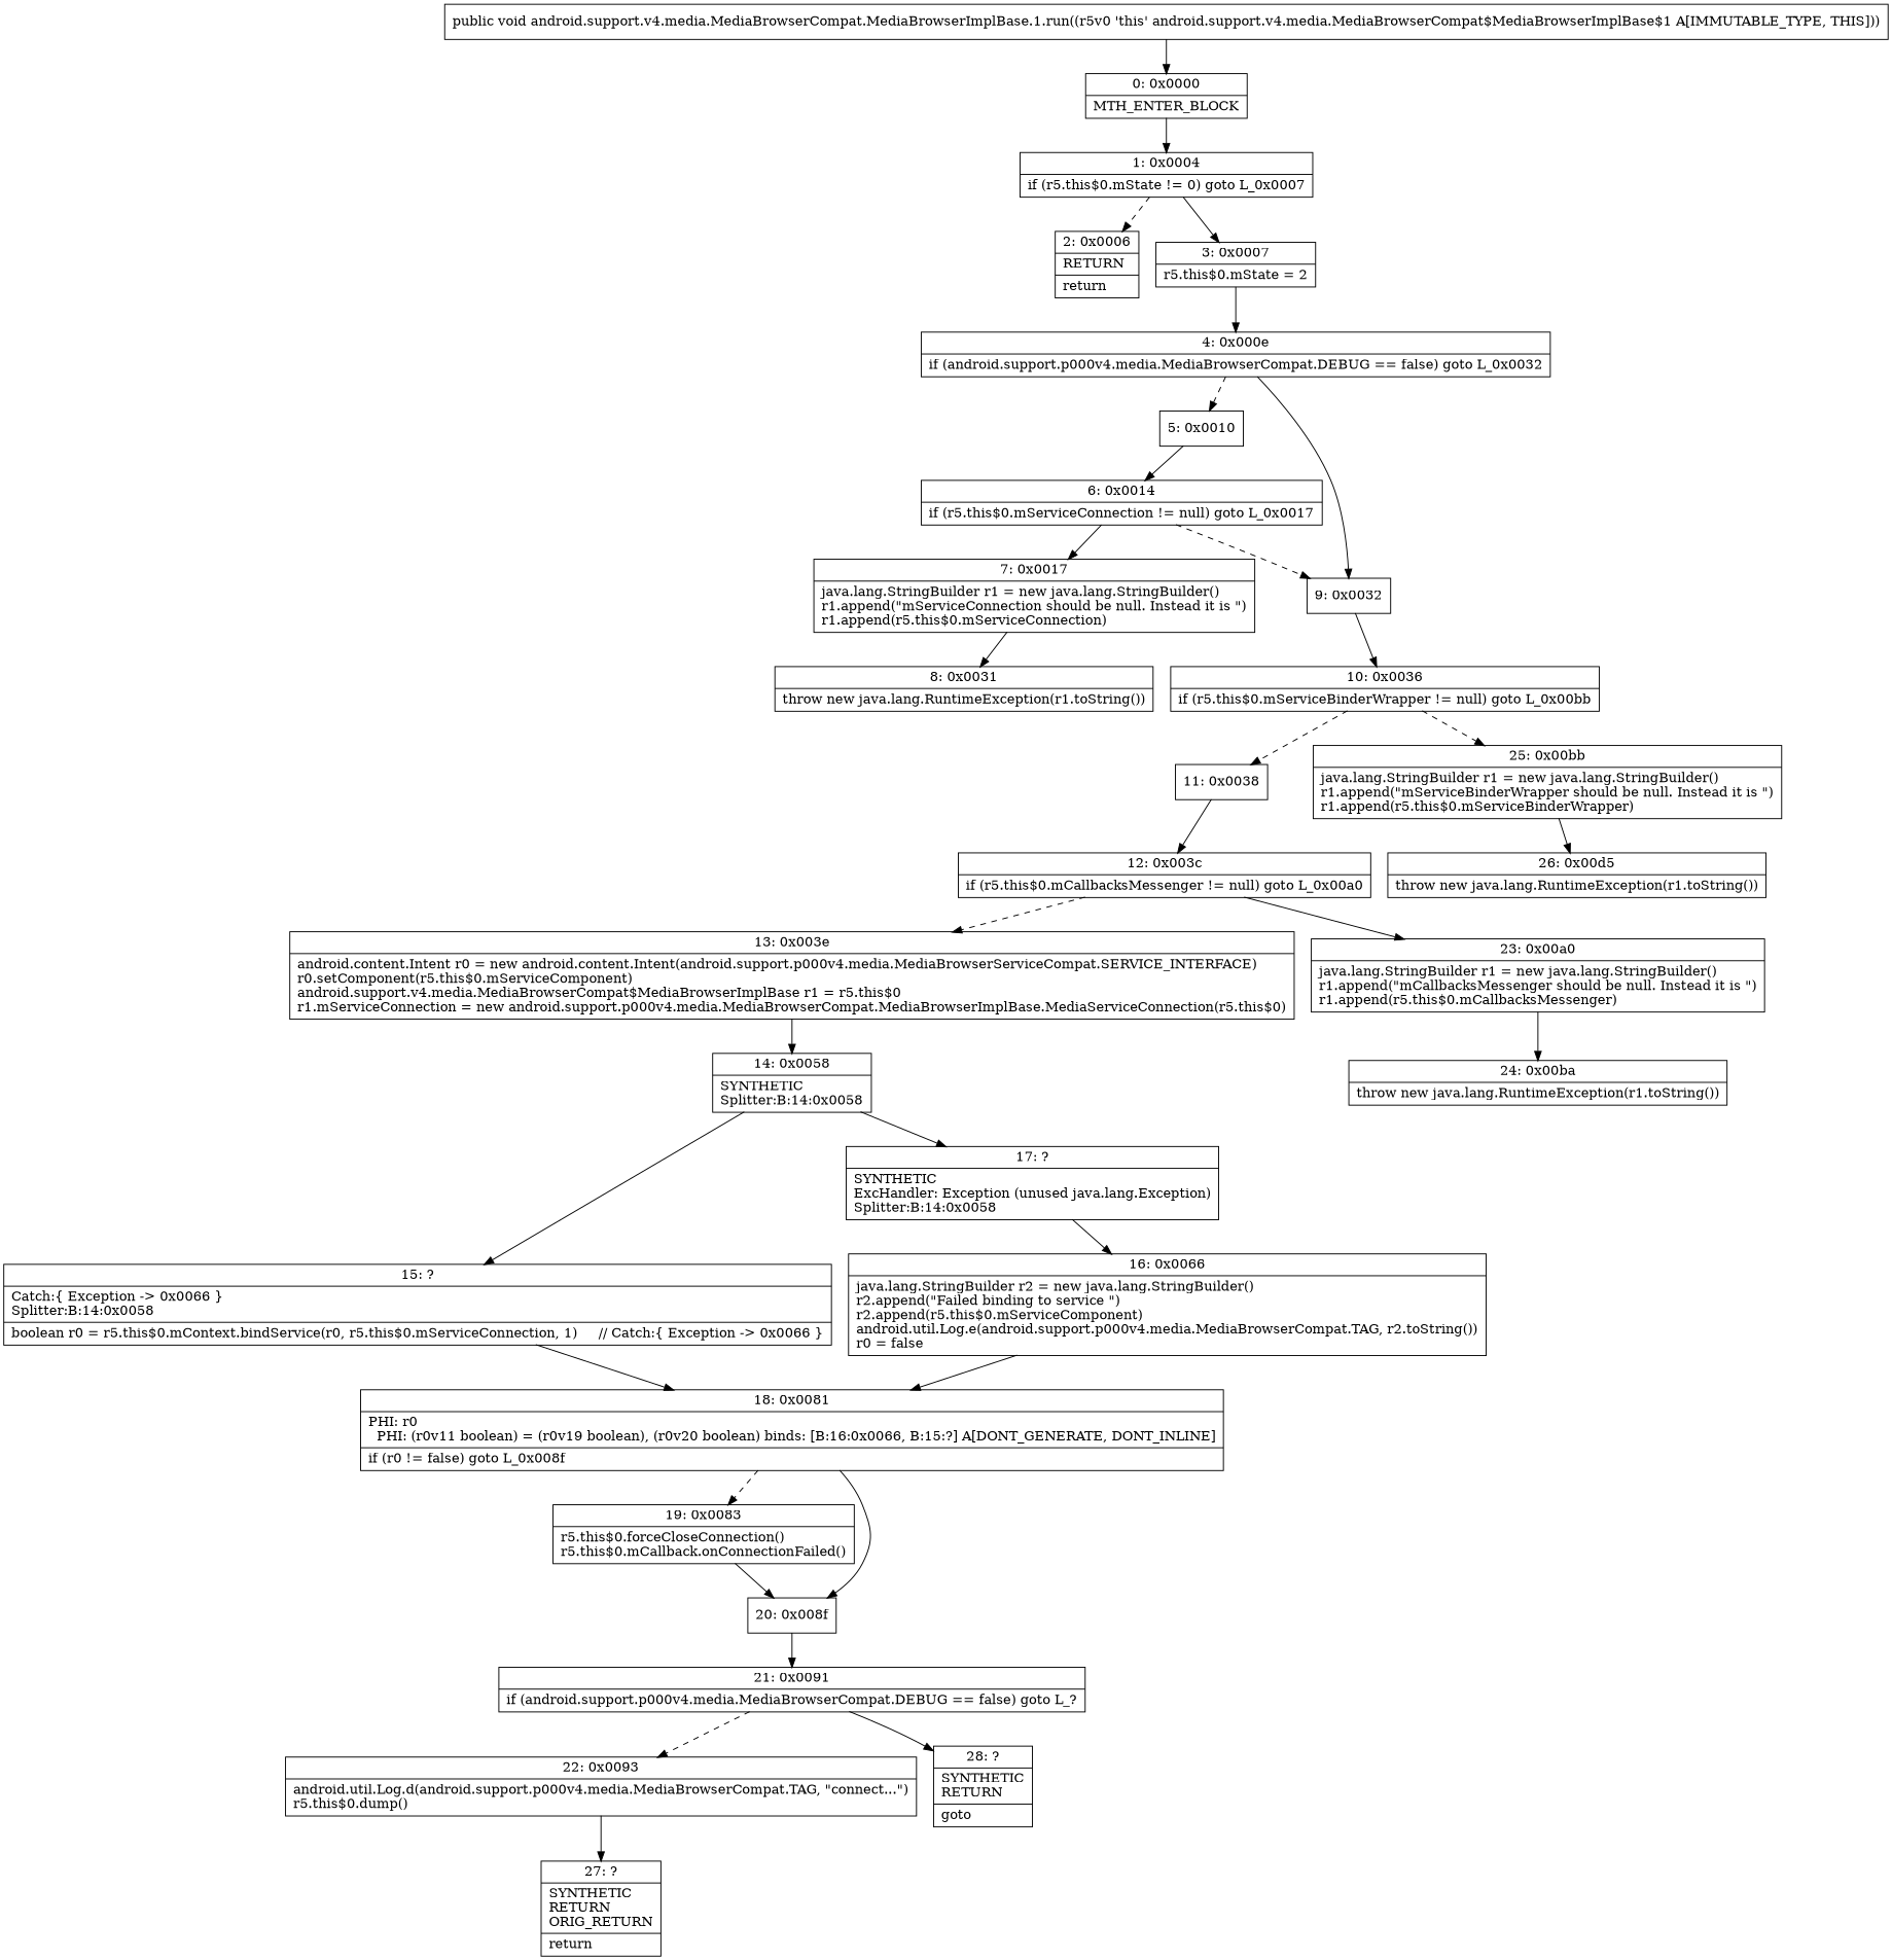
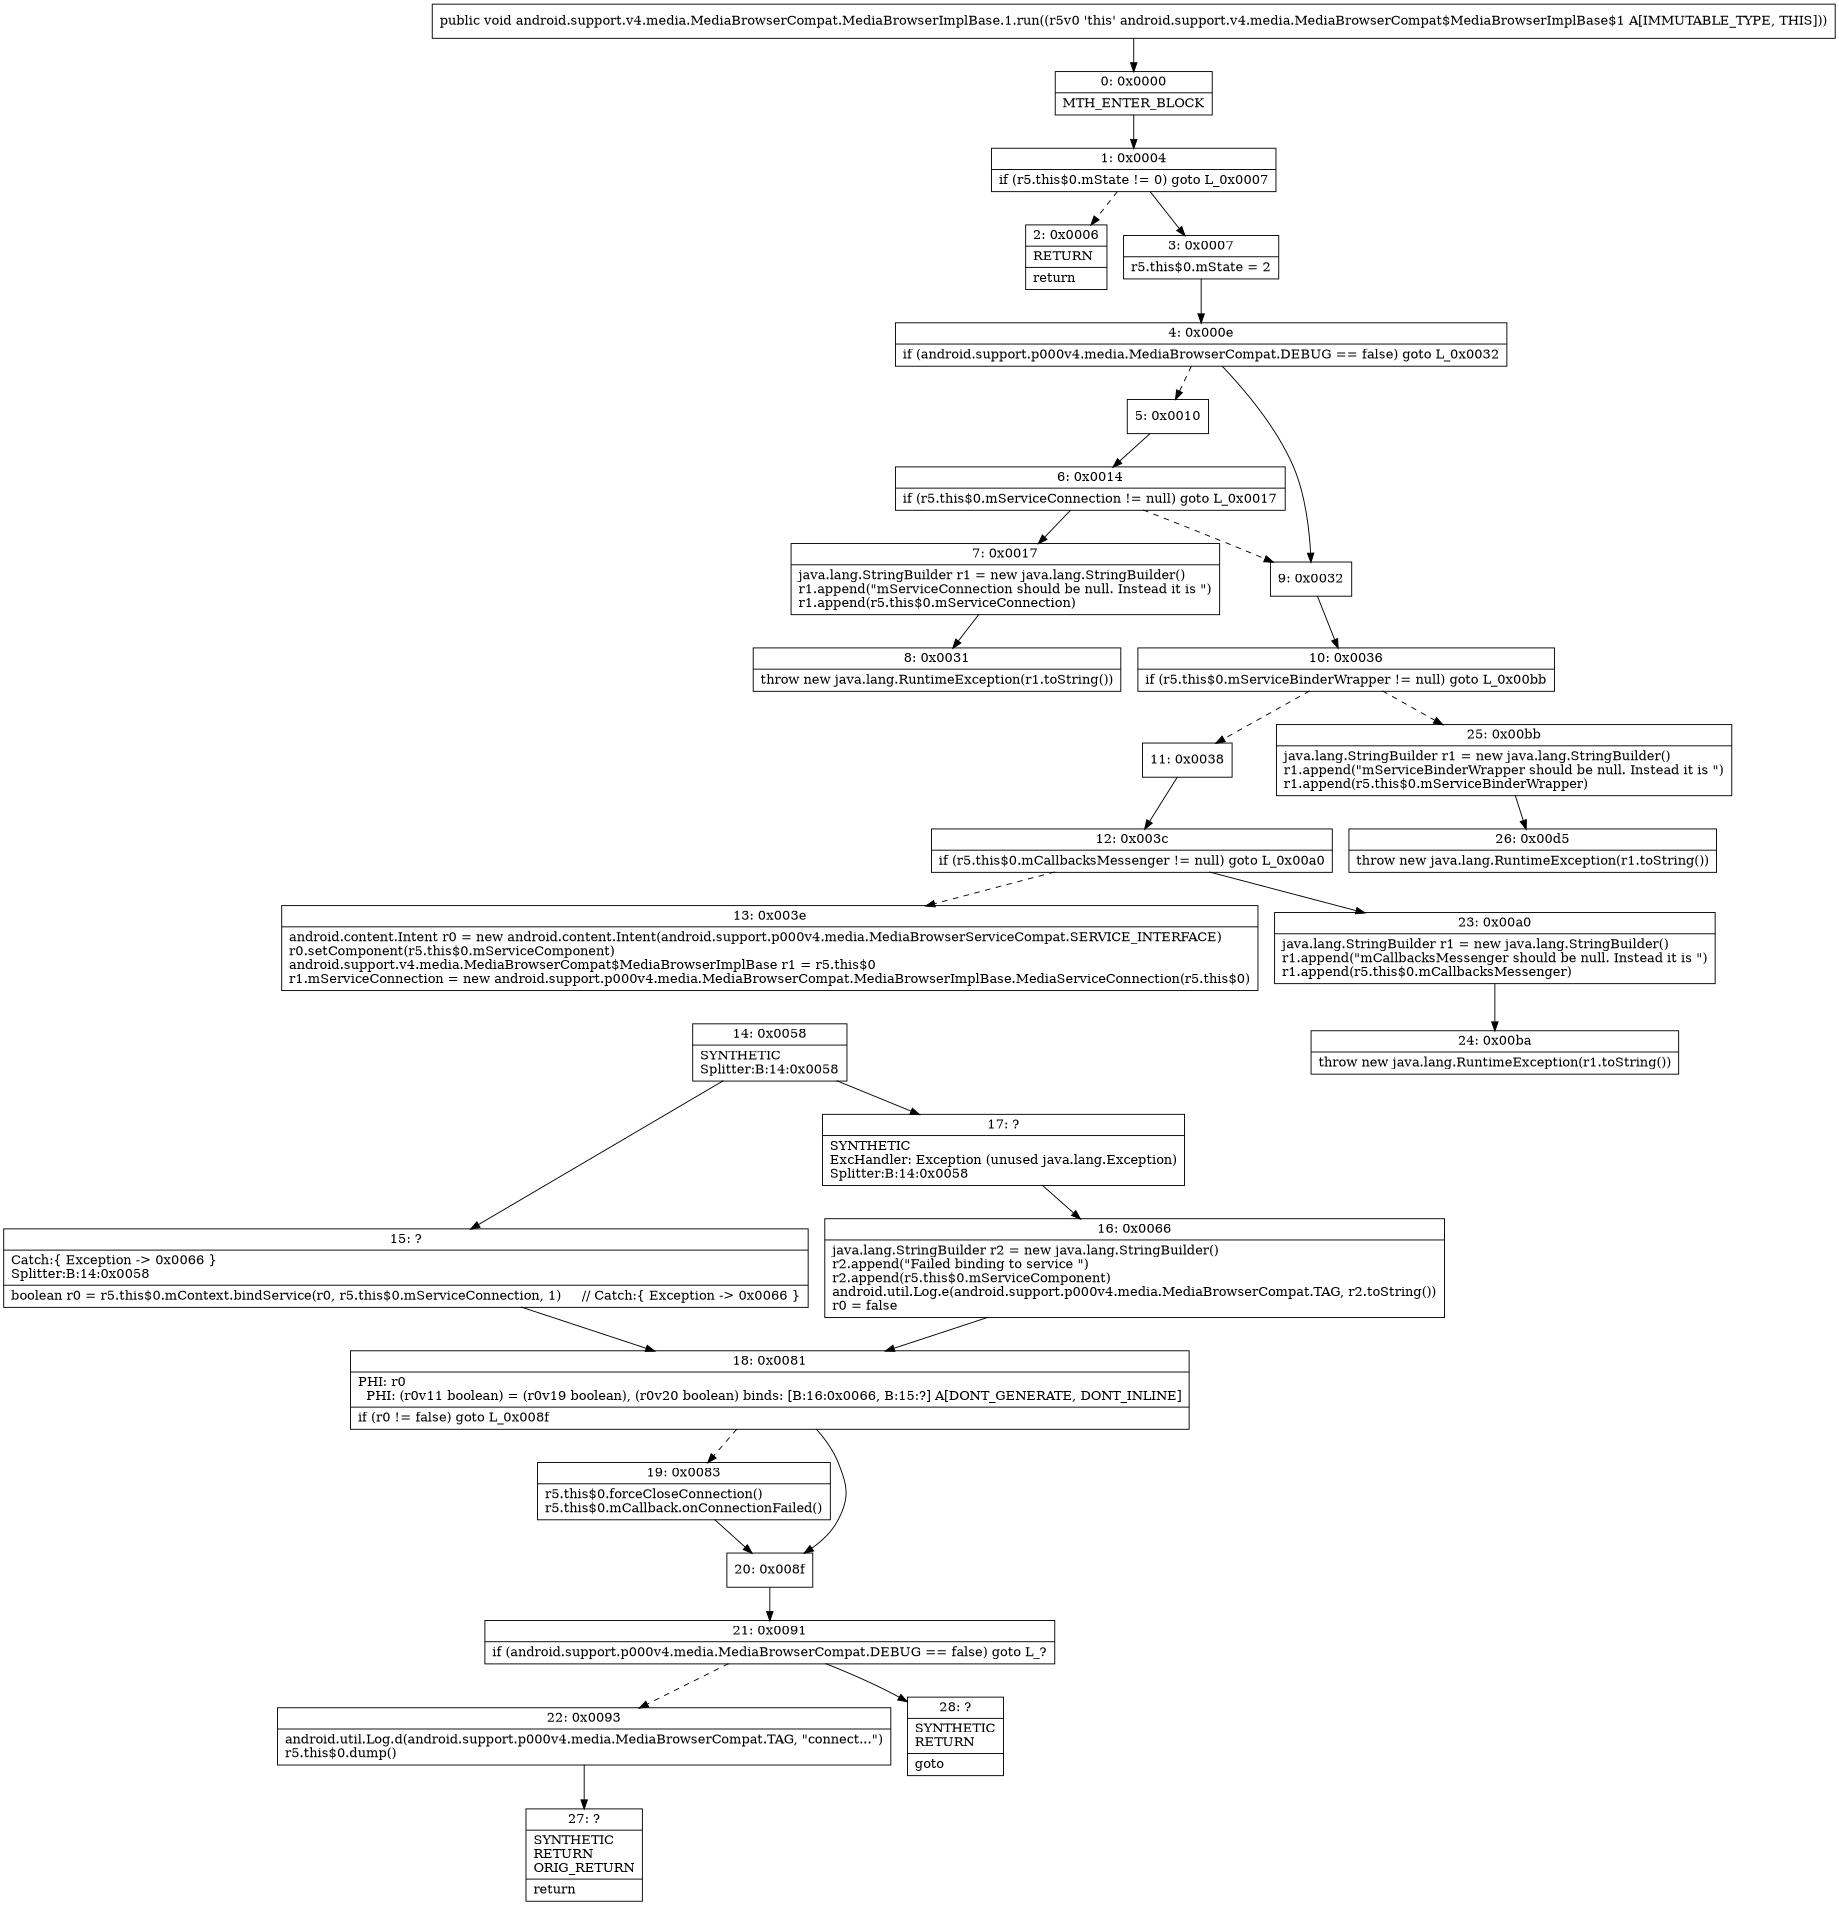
  digraph {
    node [shape=record]
    n1 [label="{0\:\ 0x0000|MTH_ENTER_BLOCK\l}"]
    n2 [label="{1\:\ 0x0004|if (r5.this$0.mState != 0) goto L_0x0007\l}"]
    n3 [label="{2\:\ 0x0006|RETURN\l|return\l}"]
    n4 [label="{3\:\ 0x0007|r5.this$0.mState = 2\l}"]
    n5 [label="{4\:\ 0x000e|if (android.support.p000v4.media.MediaBrowserCompat.DEBUG == false) goto L_0x0032\l}"]
    n6 [label="{5\:\ 0x0010}"]
    n7 [label="{9\:\ 0x0032}"]
    n8 [label="{6\:\ 0x0014|if (r5.this$0.mServiceConnection != null) goto L_0x0017\l}"]
    n9 [label="{10\:\ 0x0036|if (r5.this$0.mServiceBinderWrapper != null) goto L_0x00bb\l}"]
    n10 [label="{7\:\ 0x0017|java.lang.StringBuilder r1 = new java.lang.StringBuilder()\lr1.append(\"mServiceConnection should be null. Instead it is \")\lr1.append(r5.this$0.mServiceConnection)\l}"]
    n11 [label="{8\:\ 0x0031|throw new java.lang.RuntimeException(r1.toString())\l}"]
    n12 [label="{11\:\ 0x0038}"]
    n13 [label="{25\:\ 0x00bb|java.lang.StringBuilder r1 = new java.lang.StringBuilder()\lr1.append(\"mServiceBinderWrapper should be null. Instead it is \")\lr1.append(r5.this$0.mServiceBinderWrapper)\l}"]
    n14 [label="{12\:\ 0x003c|if (r5.this$0.mCallbacksMessenger != null) goto L_0x00a0\l}"]
    n15 [label="{26\:\ 0x00d5|throw new java.lang.RuntimeException(r1.toString())\l}"]
    n16 [label="{13\:\ 0x003e|android.content.Intent r0 = new android.content.Intent(android.support.p000v4.media.MediaBrowserServiceCompat.SERVICE_INTERFACE)\lr0.setComponent(r5.this$0.mServiceComponent)\landroid.support.v4.media.MediaBrowserCompat$MediaBrowserImplBase r1 = r5.this$0\lr1.mServiceConnection = new android.support.p000v4.media.MediaBrowserCompat.MediaBrowserImplBase.MediaServiceConnection(r5.this$0)\l}"]
    n17 [label="{23\:\ 0x00a0|java.lang.StringBuilder r1 = new java.lang.StringBuilder()\lr1.append(\"mCallbacksMessenger should be null. Instead it is \")\lr1.append(r5.this$0.mCallbacksMessenger)\l}"]
    n18 [label="{14\:\ 0x0058|SYNTHETIC\lSplitter:B:14:0x0058\l}"]
    n19 [label="{24\:\ 0x00ba|throw new java.lang.RuntimeException(r1.toString())\l}"]
    n20 [label="{15\:\ ?|Catch:\{ Exception \-\> 0x0066 \}\lSplitter:B:14:0x0058\l|boolean r0 = r5.this$0.mContext.bindService(r0, r5.this$0.mServiceConnection, 1)     \/\/ Catch:\{ Exception \-\> 0x0066 \}\l}"]
    n21 [label="{17\:\ ?|SYNTHETIC\lExcHandler: Exception (unused java.lang.Exception)\lSplitter:B:14:0x0058\l}"]
    n22 [label="{18\:\ 0x0081|PHI: r0 \l  PHI: (r0v11 boolean) = (r0v19 boolean), (r0v20 boolean) binds: [B:16:0x0066, B:15:?] A[DONT_GENERATE, DONT_INLINE]\l|if (r0 != false) goto L_0x008f\l}"]
    n23 [label="{16\:\ 0x0066|java.lang.StringBuilder r2 = new java.lang.StringBuilder()\lr2.append(\"Failed binding to service \")\lr2.append(r5.this$0.mServiceComponent)\landroid.util.Log.e(android.support.p000v4.media.MediaBrowserCompat.TAG, r2.toString())\lr0 = false\l}"]
    n24 [label="{19\:\ 0x0083|r5.this$0.forceCloseConnection()\lr5.this$0.mCallback.onConnectionFailed()\l}"]
    n25 [label="{20\:\ 0x008f}"]
    n26 [label="{21\:\ 0x0091|if (android.support.p000v4.media.MediaBrowserCompat.DEBUG == false) goto L_?\l}"]
    n27 [label="{22\:\ 0x0093|android.util.Log.d(android.support.p000v4.media.MediaBrowserCompat.TAG, \"connect...\")\lr5.this$0.dump()\l}"]
    n28 [label="{28\:\ ?|SYNTHETIC\lRETURN\l|goto\l}"]
    n29 [label="{27\:\ ?|SYNTHETIC\lRETURN\lORIG_RETURN\l|return\l}"]
    n30 [label="{public void android.support.v4.media.MediaBrowserCompat.MediaBrowserImplBase.1.run((r5v0 'this' android.support.v4.media.MediaBrowserCompat$MediaBrowserImplBase$1 A[IMMUTABLE_TYPE, THIS])) }"]
    n1 -> n2
    n2 -> n3 [style=dashed]
    n2 -> n4
    n4 -> n5
    n5 -> n6 [style=dashed]
    n5 -> n7
    n6 -> n8
    n7 -> n9
    n8 -> n7 [style=dashed]
    n8 -> n10
    n9 -> n12 [style=dashed]
    n9 -> n13 [style=dashed]
    n10 -> n11
    n12 -> n14
    n13 -> n15
    n14 -> n16 [style=dashed]
    n14 -> n17
-   n16 -> n18
    n17 -> n19
    n18 -> n20
    n18 -> n21
    n20 -> n22
    n21 -> n23
    n22 -> n24 [style=dashed]
    n22 -> n25
    n23 -> n22
    n24 -> n25
    n25 -> n26
    n26 -> n27 [style=dashed]
    n26 -> n28
    n27 -> n29
    n30 -> n1
  }
